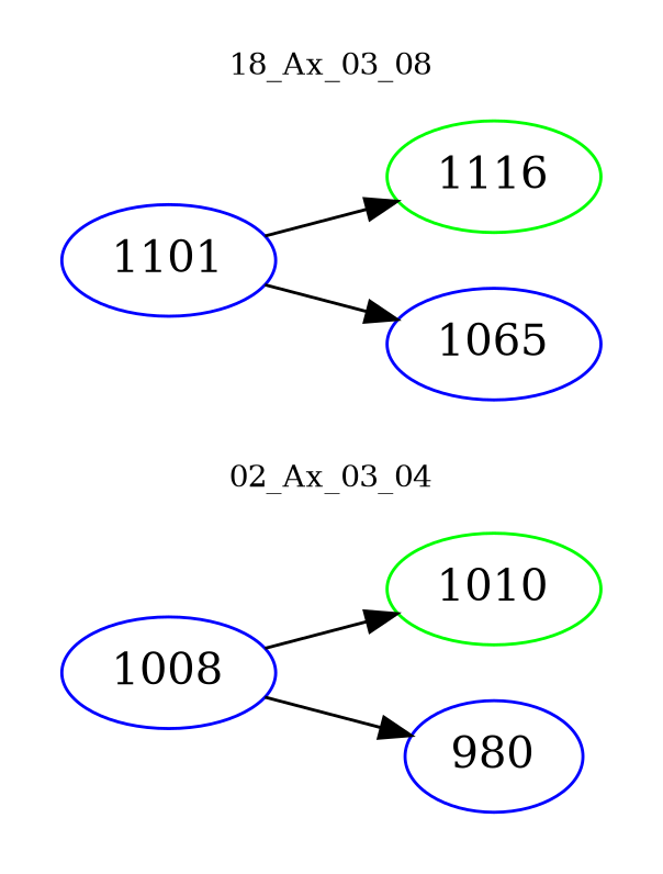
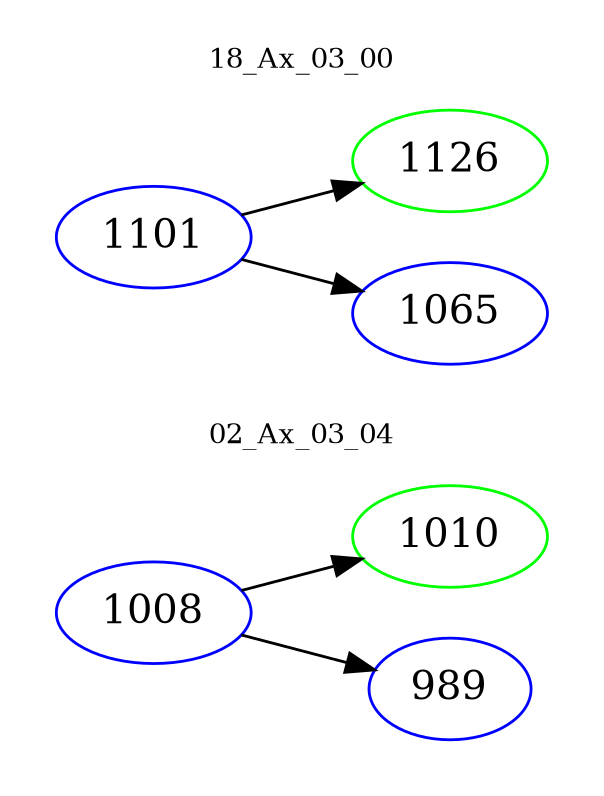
  digraph {
    rankdir=LR
    node [color=blue]
    edge [color=black]
    n1 [label=1008]
-   n2 [label=980]
+   n2 [label=989]
    n3 [color=green label=1010]
    n4 [label=1101]
    n5 [label=1065]
-   n6 [color=green label=1116]
+   n6 [color=green label=1126]
    subgraph cluster_1 {
      color=white
      fontsize=10
      label="02_Ax_03_04"
      n1
      n2
      n3
    }
    subgraph cluster_2 {
      color=white
      fontsize=10
-     label="18_Ax_03_08"
+     label="18_Ax_03_00"
      n4
      n5
      n6
    }
    n1 -> n2
    n1 -> n3
    n4 -> n5
    n4 -> n6
  }
